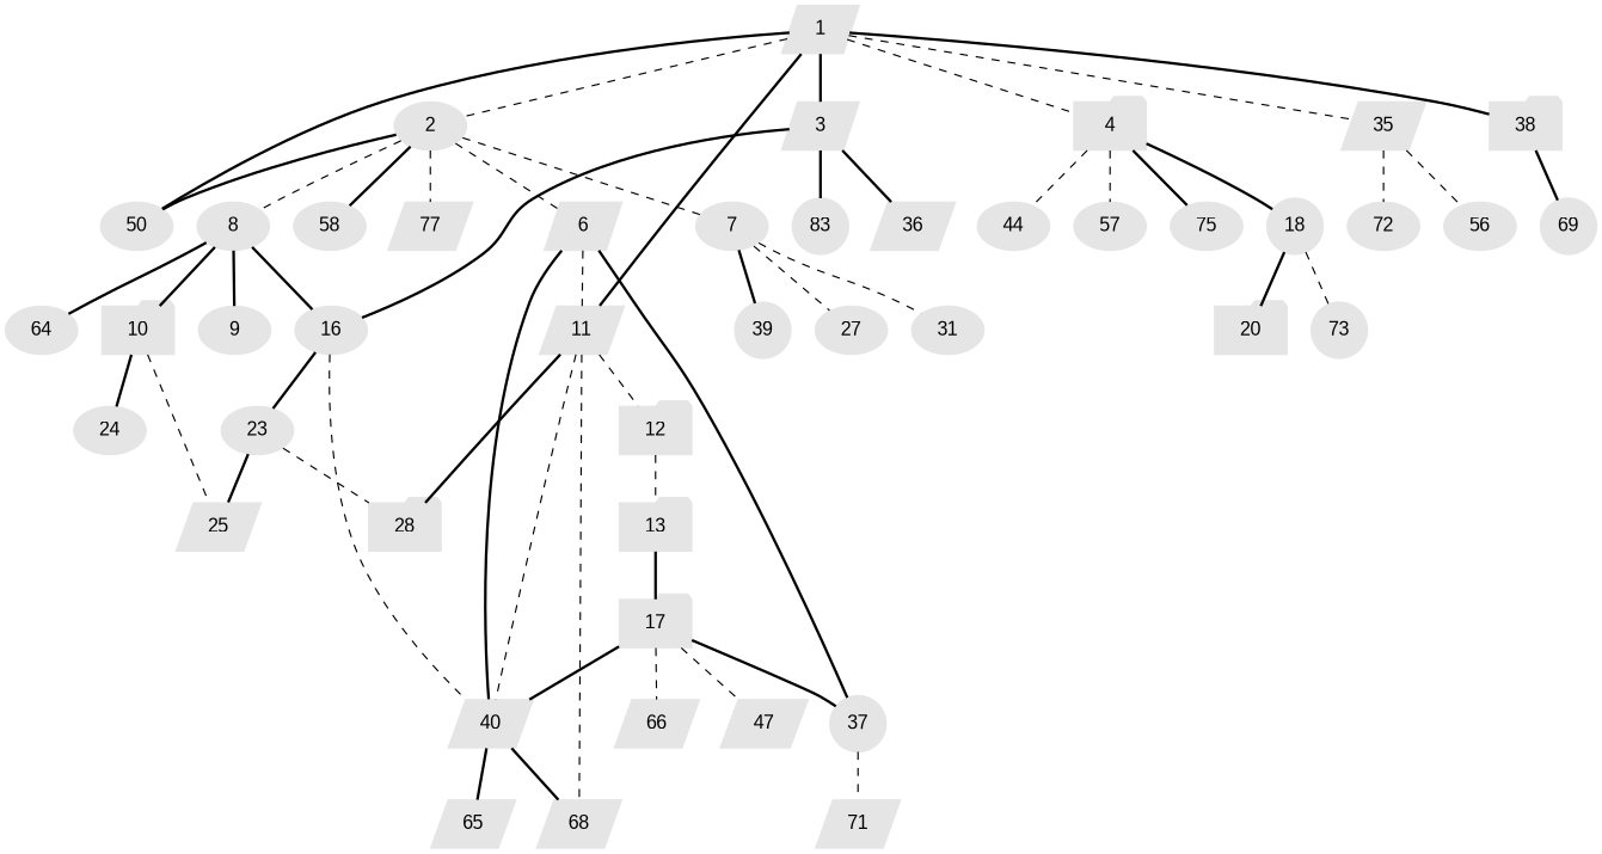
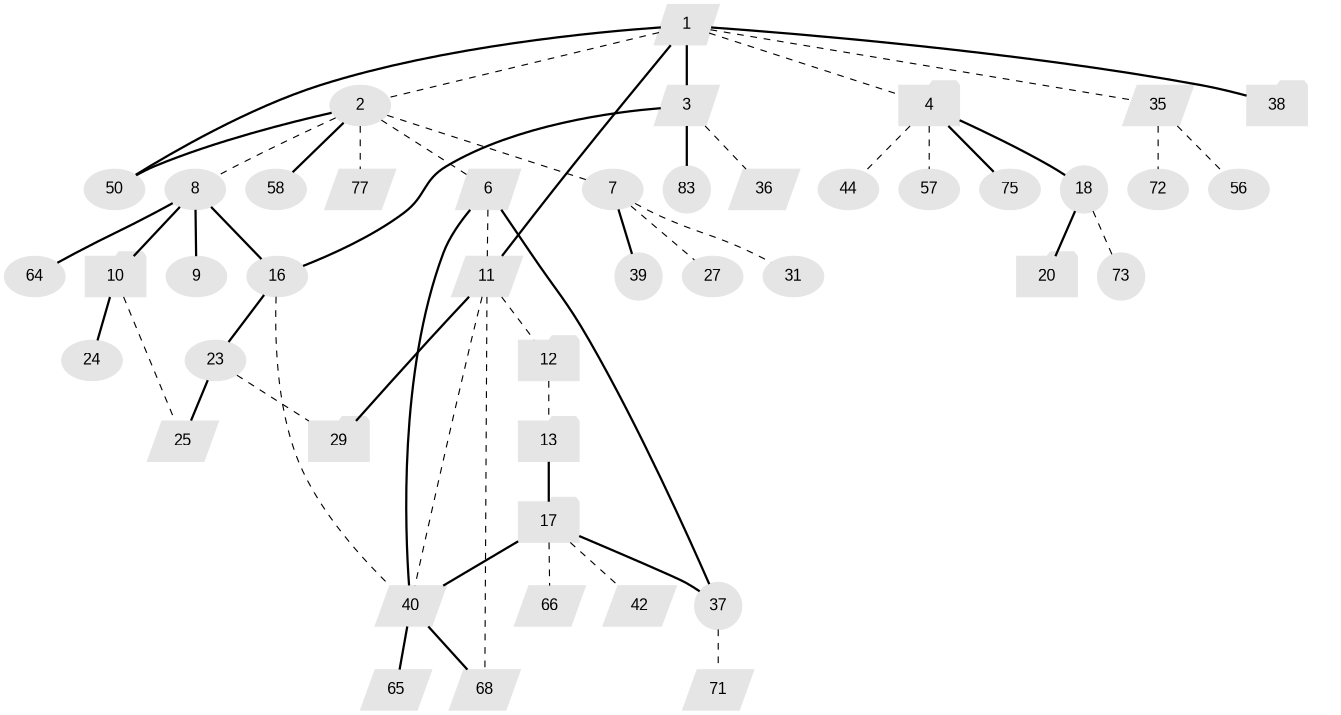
  graph {
    fontname="Liberation Sans"
    node [color=gray90 fontname="Liberation Sans" shape=ellipse style=filled]
    edge [fontname="Liberation Sans" style=bold]
    2 [super="+5"]
    50
    6 [shape=parallelogram]
    7 [super="+15"]
    8 [super="+61"]
    58 [super="+88"]
    77 [shape=parallelogram]
    1 [shape=parallelogram]
    3 [shape=parallelogram]
    4 [shape=folder super="+28"]
    11 [shape=parallelogram super="+14+54"]
    35 [shape=parallelogram]
    38 [shape=folder]
    16 [super="+19"]
    36 [shape=parallelogram]
    83 [shape=circle]
    18 [shape=circle super="+59+34"]
    44
    57 [super="+60"]
    75
    40 [shape=parallelogram super="+84+63+48+43"]
    12 [shape=folder]
-   29 [shape=folder super="+53+67+76" label=28]
+   29 [shape=folder super="+53+67+76"]
    68 [shape=parallelogram]
    56
    72
-   69 [shape=circle]
    37 [shape=circle super="+80+45"]
    27 [super="+81+51+30"]
    31
    39 [shape=circle]
    10 [shape=folder super="+21"]
    9
    64
    24
    25 [shape=parallelogram super="+32+55"]
    23 [super="+52+49"]
    20 [shape=folder]
    73 [shape=circle]
    71 [shape=parallelogram]
    65 [shape=parallelogram]
    13 [shape=folder super="+74"]
    17 [shape=folder super="+42+22"]
-   47 [shape=parallelogram]
+   47 [shape=parallelogram label=42]
    66 [shape=parallelogram]
    2 -- 50
    2 -- 6 [style=dashed]
    2 -- 7 [style=dashed]
    2 -- 8 [style=dashed]
    2 -- 58
    2 -- 77 [style=dashed]
    6 -- 11 [style=dashed]
    6 -- 40
    6 -- 37
    7 -- 27 [style=dashed]
    7 -- 31 [style=dashed]
    7 -- 39
    8 -- 16
    8 -- 10
    8 -- 9
    8 -- 64
    1 -- 2 [style=dashed]
    1 -- 50
    1 -- 3
    1 -- 4 [style=dashed]
    1 -- 11
    1 -- 35 [style=dashed]
    1 -- 38
    3 -- 16
-   3 -- 36
+   3 -- 36 [style=dashed]
    3 -- 83
    4 -- 18
    4 -- 44 [style=dashed]
    4 -- 57 [style=dashed]
    4 -- 75
    11 -- 40 [style=dashed]
    11 -- 12 [style=dashed]
    11 -- 29
    11 -- 68 [style=dashed]
    35 -- 56 [style=dashed]
    35 -- 72 [style=dashed]
-   38 -- 69
    16 -- 40 [style=dashed]
    16 -- 23
    18 -- 20
    18 -- 73 [style=dashed]
    40 -- 68
    40 -- 65
    12 -- 13 [style=dashed]
    37 -- 71 [style=dashed]
    10 -- 24
    10 -- 25 [style=dashed]
    23 -- 29 [style=dashed]
    23 -- 25
    13 -- 17
    17 -- 40
    17 -- 37
    17 -- 47 [style=dashed]
    17 -- 66 [style=dashed]
  }
